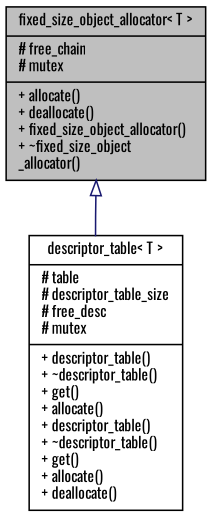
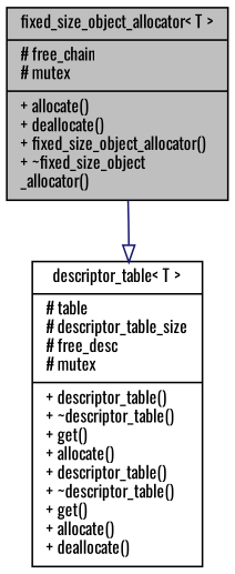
  digraph {
    fontname=Oswald
    node [color=black fontname=Oswald fontsize=10 shape=record style=filled]
    n1 [fillcolor=grey75 fontcolor=black height=0.2 label="{fixed_size_object_allocator\< T \>\n|# free_chain\l# mutex\l|+ allocate()\l+ deallocate()\l+ fixed_size_object_allocator()\l+ ~fixed_size_object\l_allocator()\l}" width=0.4]
    n2 [fillcolor=white height=0.2 label="{descriptor_table\< T \>\n|# table\l# descriptor_table_size\l# free_desc\l# mutex\l|+ descriptor_table()\l+ ~descriptor_table()\l+ get()\l+ allocate()\l+ descriptor_table()\l+ ~descriptor_table()\l+ get()\l+ allocate()\l+ deallocate()\l}" width=0.4]
-   n1 -> n2 [arrowtail=onormal color=midnightblue dir=back fontname=Oswald fontsize=10 labelfontname=Helvetica labelfontsize=10 style=solid]
+   n2 -> n1 [arrowtail=onormal color=midnightblue dir=back fontname=Oswald fontsize=10 labelfontname=Helvetica labelfontsize=10 style=solid]
  }
